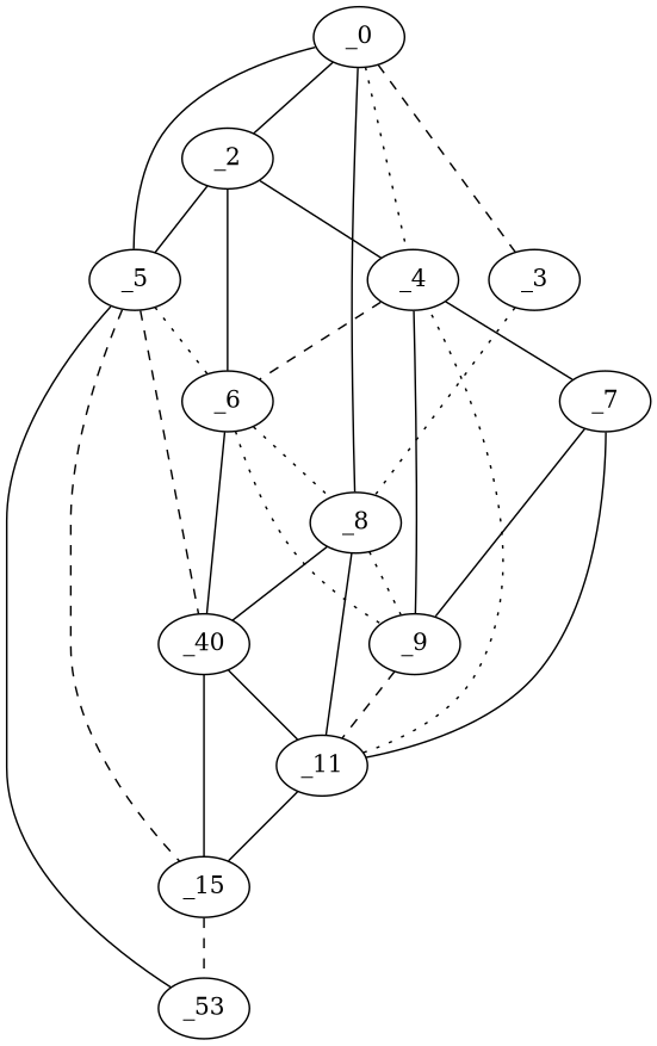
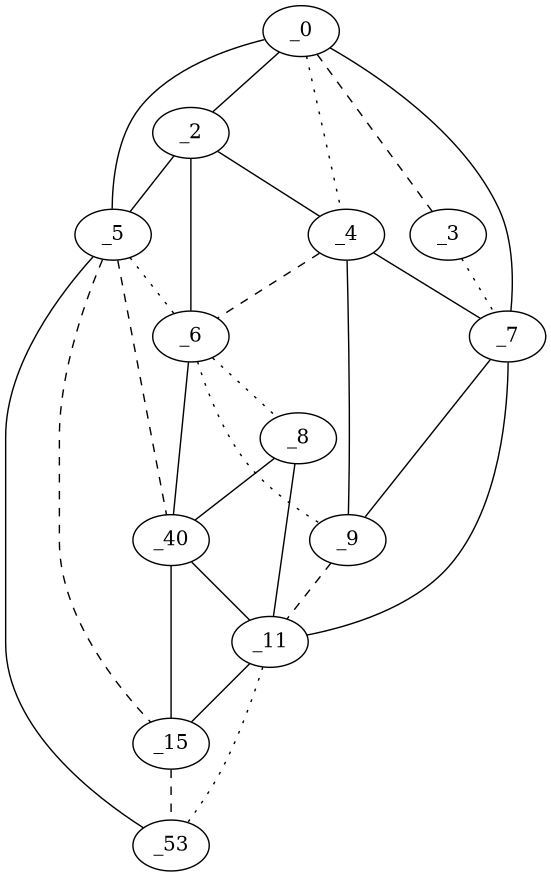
  graph {
    node [x=74]
    edge [style=solid valence=2]
    _0 [x=47 y=39]
    _2 [x=70 y=89]
    _3 [x=72 y=9]
    _4 [y=80]
    _5 [y=98]
    _7 [x=82 y=38]
    _6 [x=81 y=87]
    _9 [x=91 y=76]
    n9 [label=_40 x=91 y=94]
    n10 [label=_15 x=94 y=102]
    n11 [label=_53 x=98 y=115]
    _11 [x=94 y=83]
    _8 [x=87 y=86]
    _0 -- _2
    _0 -- _3 [style=dashed valence=1]
    _0 -- _4 [style=dotted]
    _0 -- _5 [valence=1]
-   _0 -- _8
+   _0 -- _7
    _2 -- _4
    _2 -- _5 [valence=1]
    _2 -- _6 [valence=1]
-   _3 -- _8 [style=dotted valence=1]
+   _3 -- _7 [style=dotted valence=1]
    _4 -- _7
    _4 -- _6 [style=dashed]
    _4 -- _9 [valence=1]
    _5 -- _6 [style=dotted]
    _5 -- n9 [style=dashed]
    _5 -- n10 [style=dashed]
    _5 -- n11 [valence=1]
    _7 -- _9
    _7 -- _11 [valence=1]
    _6 -- _9 [style=dotted valence=1]
    _6 -- n9
    _6 -- _8 [style=dotted]
    _9 -- _11 [style=dashed valence=1]
    n9 -- n10
    n9 -- _11 [valence=1]
    n10 -- n11 [style=dashed]
    _11 -- n10
-   _11 -- _4 [style=dotted valence=1]
-   _8 -- _9 [style=dotted]
+   _11 -- n11 [style=dotted valence=1]
    _8 -- n9
    _8 -- _11
  }
